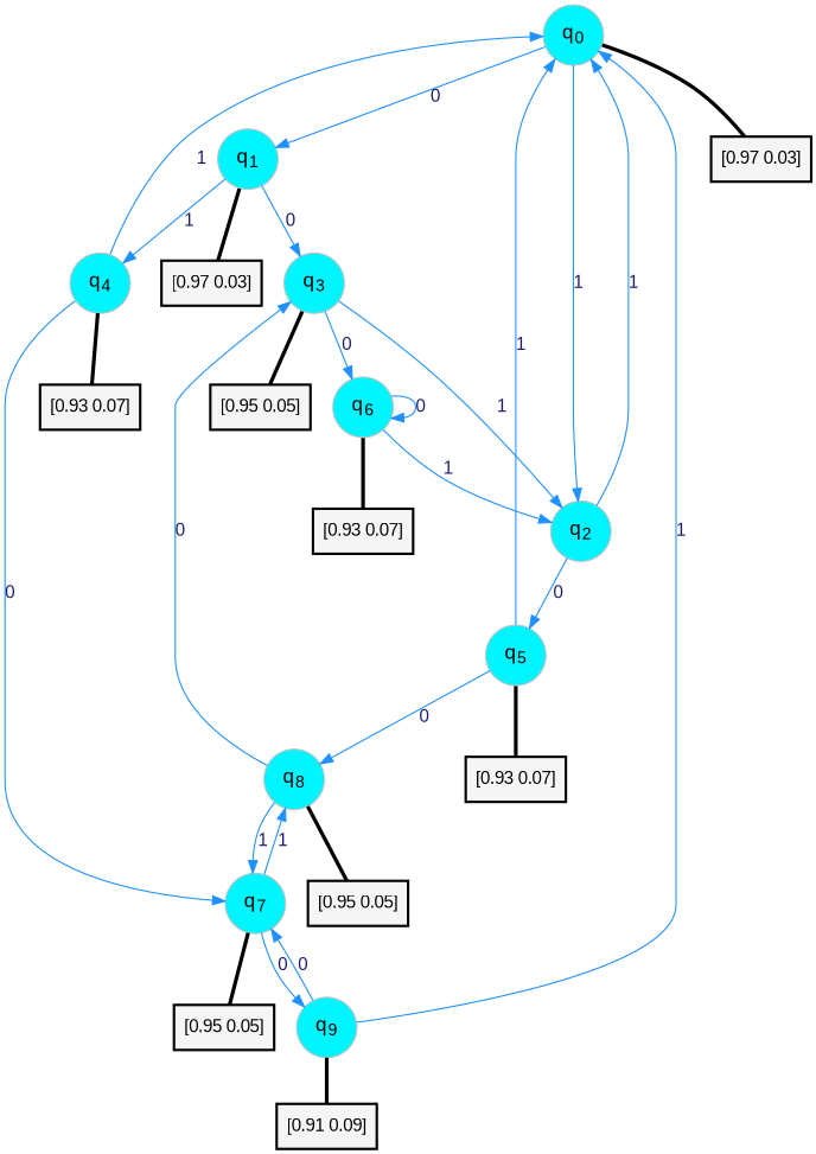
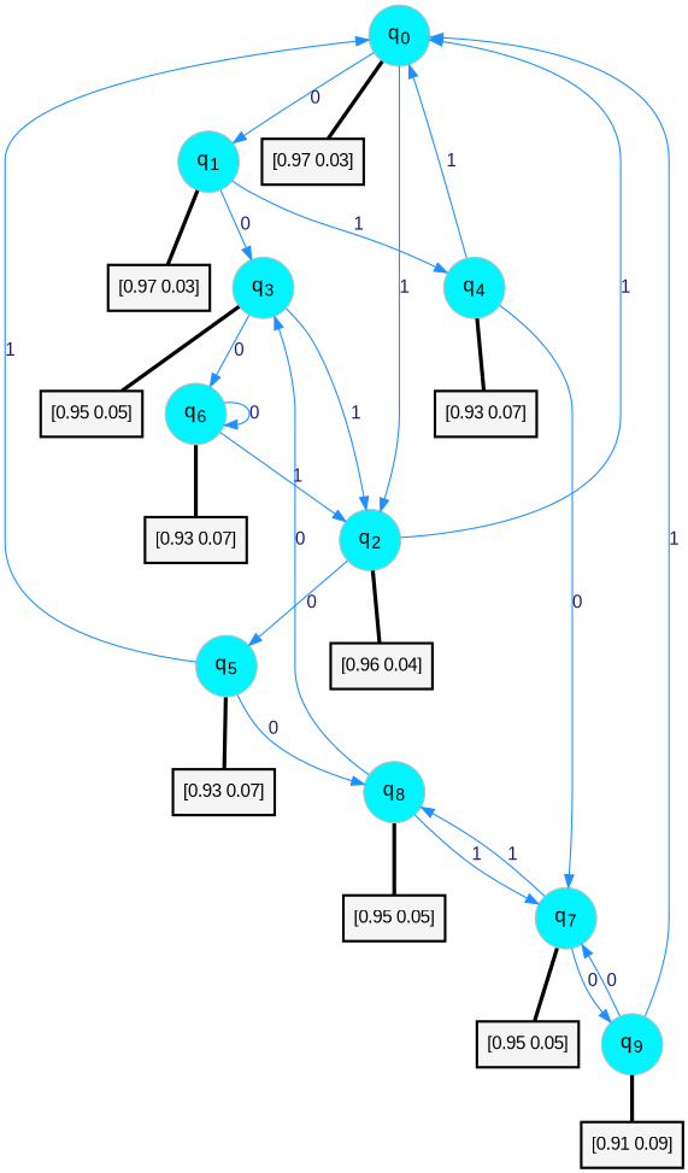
  digraph {
    rankdir=TD
    fontname="Liberation Sans"
    node [color=gray fillcolor=turquoise1 fontcolor=black fontname="Liberation Sans" fontsize=16 fontweight=bold shape=circle style=filled]
    edge [arrowsize=1 color=dodgerblue1 fontcolor=midnightblue fontname="Liberation Sans" fontweight=bold penwidth=1 style=solid weight=20]
    n1 [label=<q<SUB>0</SUB>>]
    n2 [label=<q<SUB>1</SUB>>]
    n3 [label=<q<SUB>2</SUB>>]
    n4 [color=black fillcolor=whitesmoke fontsize=14 label="[0.97 0.03]" penwidth=2 shape=box]
    n5 [label=<q<SUB>3</SUB>>]
    n6 [label=<q<SUB>4</SUB>>]
    n7 [color=black fillcolor=whitesmoke fontsize=14 label="[0.97 0.03]" penwidth=2 shape=box]
    n8 [label=<q<SUB>5</SUB>>]
+   n9 [color=black fillcolor=whitesmoke fontsize=14 label="[0.96 0.04]" penwidth=2 shape=box]
    n10 [label=<q<SUB>6</SUB>>]
    n11 [color=black fillcolor=whitesmoke fontsize=14 label="[0.95 0.05]" penwidth=2 shape=box]
    n12 [label=<q<SUB>7</SUB>>]
    n13 [color=black fillcolor=whitesmoke fontsize=14 label="[0.93 0.07]" penwidth=2 shape=box]
    n14 [label=<q<SUB>8</SUB>>]
    n15 [color=black fillcolor=whitesmoke fontsize=14 label="[0.93 0.07]" penwidth=2 shape=box]
    n16 [color=black fillcolor=whitesmoke fontsize=14 label="[0.93 0.07]" penwidth=2 shape=box]
    n17 [label=<q<SUB>9</SUB>>]
    n18 [color=black fillcolor=whitesmoke fontsize=14 label="[0.95 0.05]" penwidth=2 shape=box]
    n19 [color=black fillcolor=whitesmoke fontsize=14 label="[0.95 0.05]" penwidth=2 shape=box]
    n20 [color=black fillcolor=whitesmoke fontsize=14 label="[0.91 0.09]" penwidth=2 shape=box]
    n1 -> n2 [label=0]
    n1 -> n3 [label=1]
    n1 -> n4 [arrowhead=none color=black penwidth=3]
    n2 -> n5 [label=0]
    n2 -> n6 [label=1]
    n2 -> n7 [arrowhead=none color=black penwidth=3]
    n3 -> n1 [label=1]
    n3 -> n8 [label=0]
+   n3 -> n9 [arrowhead=none color=black penwidth=3]
    n5 -> n3 [label=1]
    n5 -> n10 [label=0]
    n5 -> n11 [arrowhead=none color=black penwidth=3]
    n6 -> n1 [label=1]
    n6 -> n12 [label=0]
    n6 -> n13 [arrowhead=none color=black penwidth=3]
    n8 -> n1 [label=1]
    n8 -> n14 [label=0]
    n8 -> n15 [arrowhead=none color=black penwidth=3]
    n10 -> n3 [label=1]
    n10 -> n10 [label=0]
    n10 -> n16 [arrowhead=none color=black penwidth=3]
    n12 -> n14 [label=1]
    n12 -> n17 [label=0]
    n12 -> n18 [arrowhead=none color=black penwidth=3]
    n14 -> n5 [label=0]
    n14 -> n12 [label=1]
    n14 -> n19 [arrowhead=none color=black penwidth=3]
    n17 -> n1 [label=1]
    n17 -> n12 [label=0]
    n17 -> n20 [arrowhead=none color=black penwidth=3]
  }
